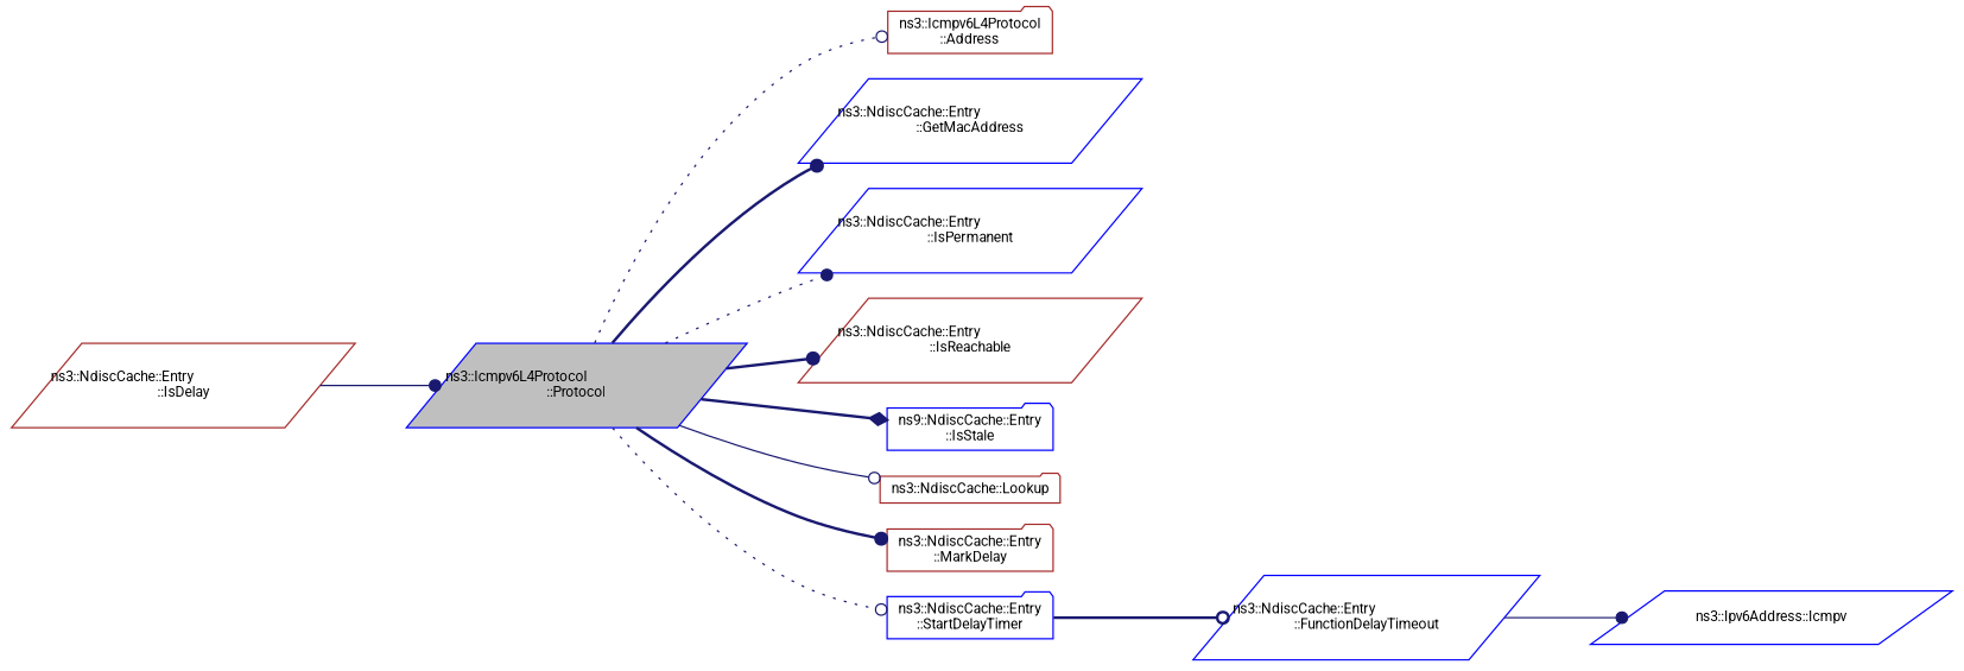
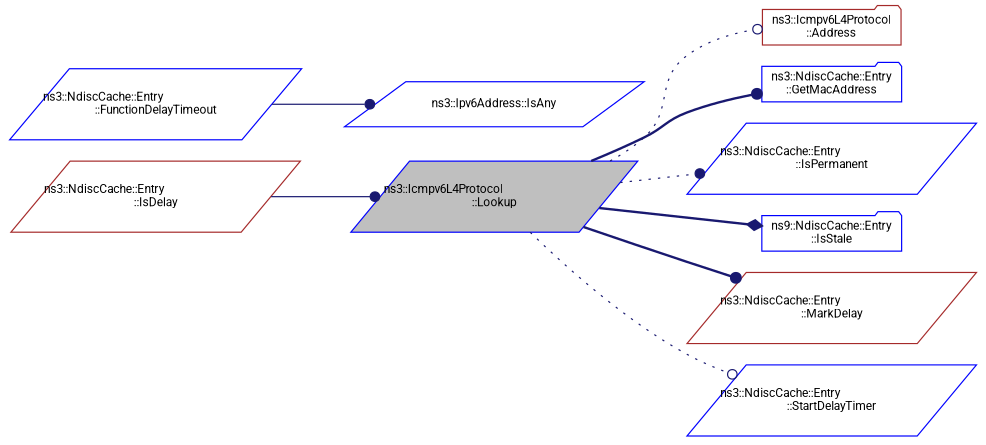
  digraph {
    fontname=Roboto
    rankdir=LR
    node [color=blue fillcolor=white fontname=Roboto fontsize=10 shape=parallelogram style=filled]
    edge [arrowhead=dot color=midnightblue fontname=Roboto fontsize=10 labelfontname=Helvetica labelfontsize=10 style=bold]
-   n1 [fillcolor=grey75 fontcolor=black height=0.2 label="ns3::Icmpv6L4Protocol\l::Protocol" width=0.4]
+   n1 [fillcolor=grey75 fontcolor=black height=0.2 label="ns3::Icmpv6L4Protocol\l::Lookup" width=0.4]
    n2 [color=brown height=0.2 label="ns3::Icmpv6L4Protocol\l::Address" shape=folder width=0.4]
-   n3 [height=0.2 label="ns3::NdiscCache::Entry\l::GetMacAddress" width=0.4]
+   n3 [height=0.2 label="ns3::NdiscCache::Entry\l::GetMacAddress" shape=folder width=0.4]
    n4 [height=0.2 label="ns3::NdiscCache::Entry\l::IsPermanent" width=0.4]
-   n5 [color=brown height=0.2 label="ns3::NdiscCache::Entry\l::IsReachable" width=0.4]
    n6 [height=0.2 label="ns9::NdiscCache::Entry\l::IsStale" shape=folder width=0.4]
-   n7 [color=brown height=0.2 label="ns3::NdiscCache::Lookup" shape=folder width=0.4]
-   n8 [color=brown height=0.2 label="ns3::NdiscCache::Entry\l::MarkDelay" shape=folder width=0.4]
-   n9 [height=0.2 label="ns3::NdiscCache::Entry\l::StartDelayTimer" shape=folder width=0.4]
+   n8 [color=brown height=0.2 label="ns3::NdiscCache::Entry\l::MarkDelay" width=0.4]
+   n9 [height=0.2 label="ns3::NdiscCache::Entry\l::StartDelayTimer" width=0.4]
    n10 [color=brown height=0.2 label="ns3::NdiscCache::Entry\l::IsDelay" width=0.4]
    n11 [height=0.2 label="ns3::NdiscCache::Entry\l::FunctionDelayTimeout" width=0.4]
-   n12 [height=0.2 label="ns3::Ipv6Address::Icmpv" width=0.4]
+   n12 [height=0.2 label="ns3::Ipv6Address::IsAny" width=0.4]
    n1 -> n2 [arrowhead=odot style=dotted]
    n1 -> n3
    n1 -> n4 [style=dotted]
-   n1 -> n5
    n1 -> n6 [arrowhead=diamond]
-   n1 -> n7 [arrowhead=odot style=solid]
    n1 -> n8
    n1 -> n9 [arrowhead=odot style=dotted]
-   n9 -> n11 [arrowhead=odot]
    n10 -> n1 [style=solid]
    n11 -> n12 [style=solid]
  }
